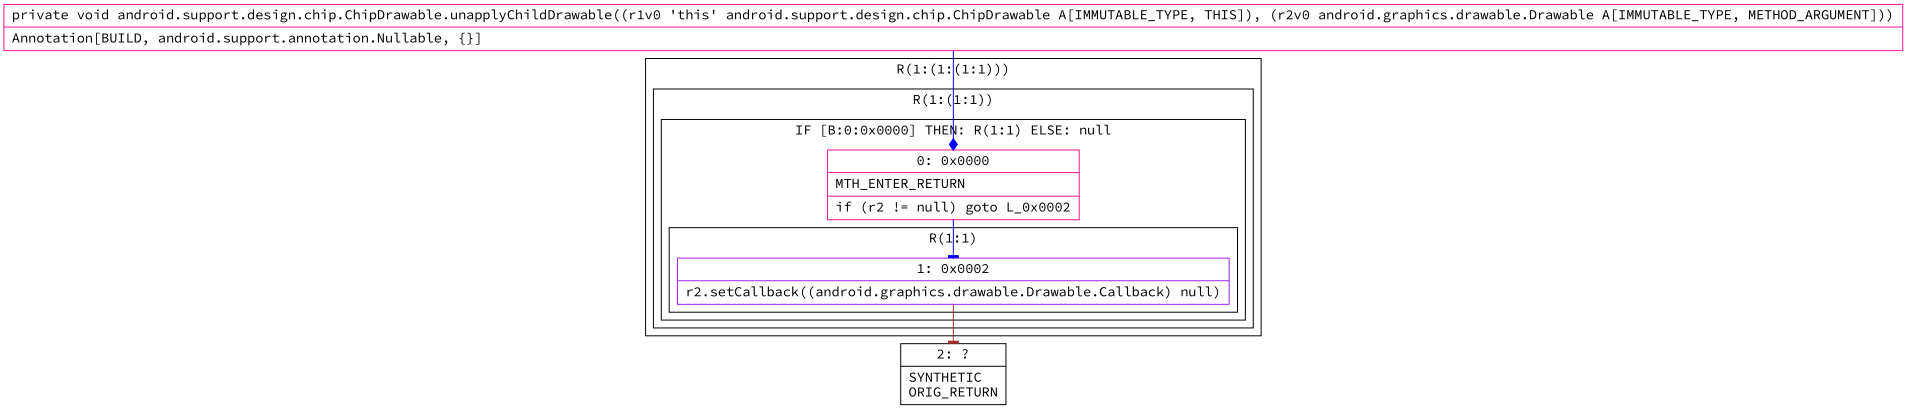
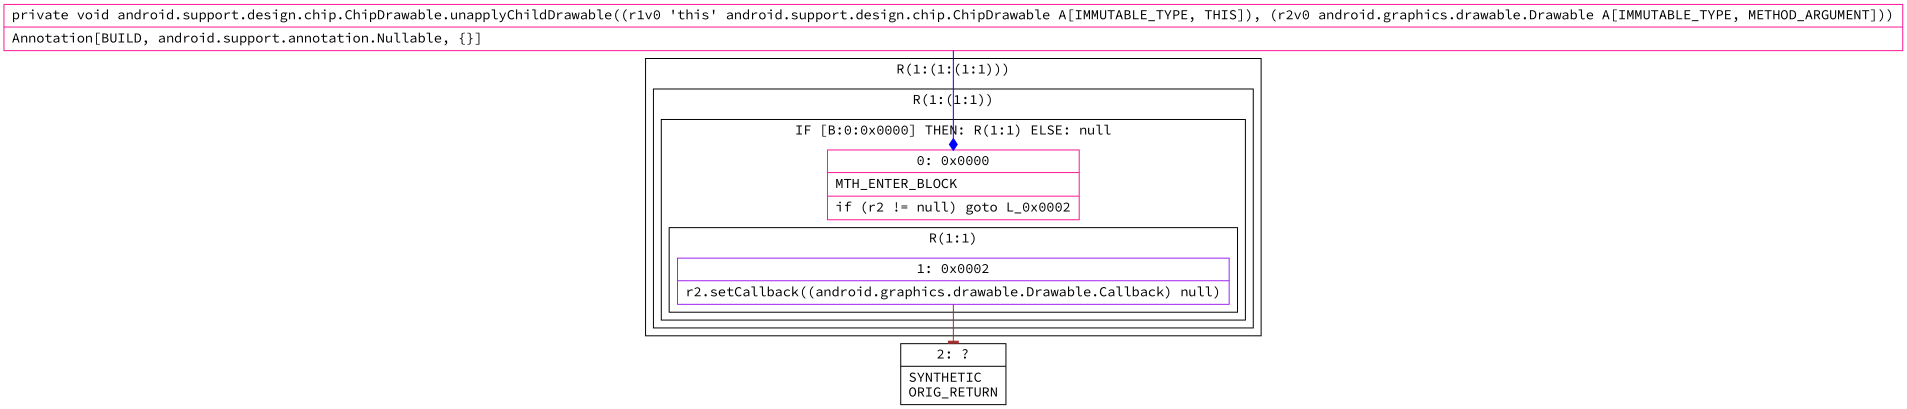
  digraph {
    fontname="Source Code Pro"
    node [color=deeppink fontname="Source Code Pro" shape=record]
    edge [arrowhead=tee color=blue fontname="Source Code Pro"]
    n1 [color=purple label="{1\:\ 0x0002|r2.setCallback((android.graphics.drawable.Drawable.Callback) null)\l}"]
-   n2 [label="{0\:\ 0x0000|MTH_ENTER_RETURN\l|if (r2 != null) goto L_0x0002\l}"]
+   n2 [label="{0\:\ 0x0000|MTH_ENTER_BLOCK\l|if (r2 != null) goto L_0x0002\l}"]
    n3 [color=black label="{2\:\ ?|SYNTHETIC\lORIG_RETURN\l}"]
    n4 [label="{private void android.support.design.chip.ChipDrawable.unapplyChildDrawable((r1v0 'this' android.support.design.chip.ChipDrawable A[IMMUTABLE_TYPE, THIS]), (r2v0 android.graphics.drawable.Drawable A[IMMUTABLE_TYPE, METHOD_ARGUMENT]))  | Annotation[BUILD, android.support.annotation.Nullable, \{\}]\l}"]
    subgraph cluster_1 {
      label="R(1:(1:(1:1)))"
      subgraph cluster_2 {
        label="R(1:(1:1))"
        subgraph cluster_3 {
          label="IF [B:0:0x0000] THEN: R(1:1) ELSE: null"
          n2
          subgraph cluster_4 {
            label="R(1:1)"
            n1
          }
        }
      }
    }
    n1 -> n3 [color=brown]
-   n2 -> n1
    n4 -> n2 [arrowhead=diamond]
  }
